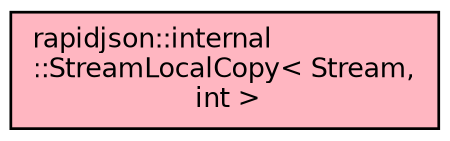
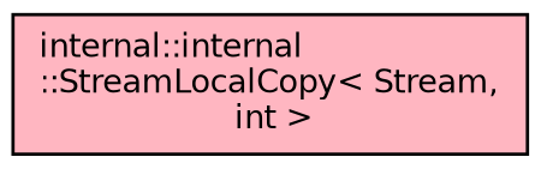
  digraph {
    rankdir=LR
-   n1 [color=black fillcolor=lightpink fontname=Helvetica fontsize=10 height=0.2 label="rapidjson::internal\l::StreamLocalCopy\< Stream,\l int \>" shape=record style=filled width=0.4]
+   n1 [color=black fillcolor=lightpink fontname=Helvetica fontsize=10 height=0.2 label="internal::internal\l::StreamLocalCopy\< Stream,\l int \>" shape=record style=filled width=0.4]
  }
